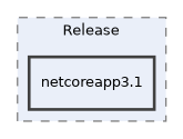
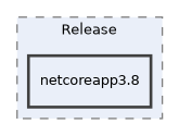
  digraph {
    compound=true
-   n1 [color=grey25 fillcolor="#eaeff9" fontname=Helvetica fontsize=10 label="netcoreapp3.1" shape=box style="filled,bold,"]
+   n1 [color=grey25 fillcolor="#eaeff9" fontname=Helvetica fontsize=10 label="netcoreapp3.8" shape=box style="filled,bold,"]
    subgraph cluster_1 {
      bgcolor="#eaeff9"
      fontname=Helvetica
      fontsize=10
      label=Release
      pencolor=grey50
      style="filled,dashed,"
      n1
    }
  }
